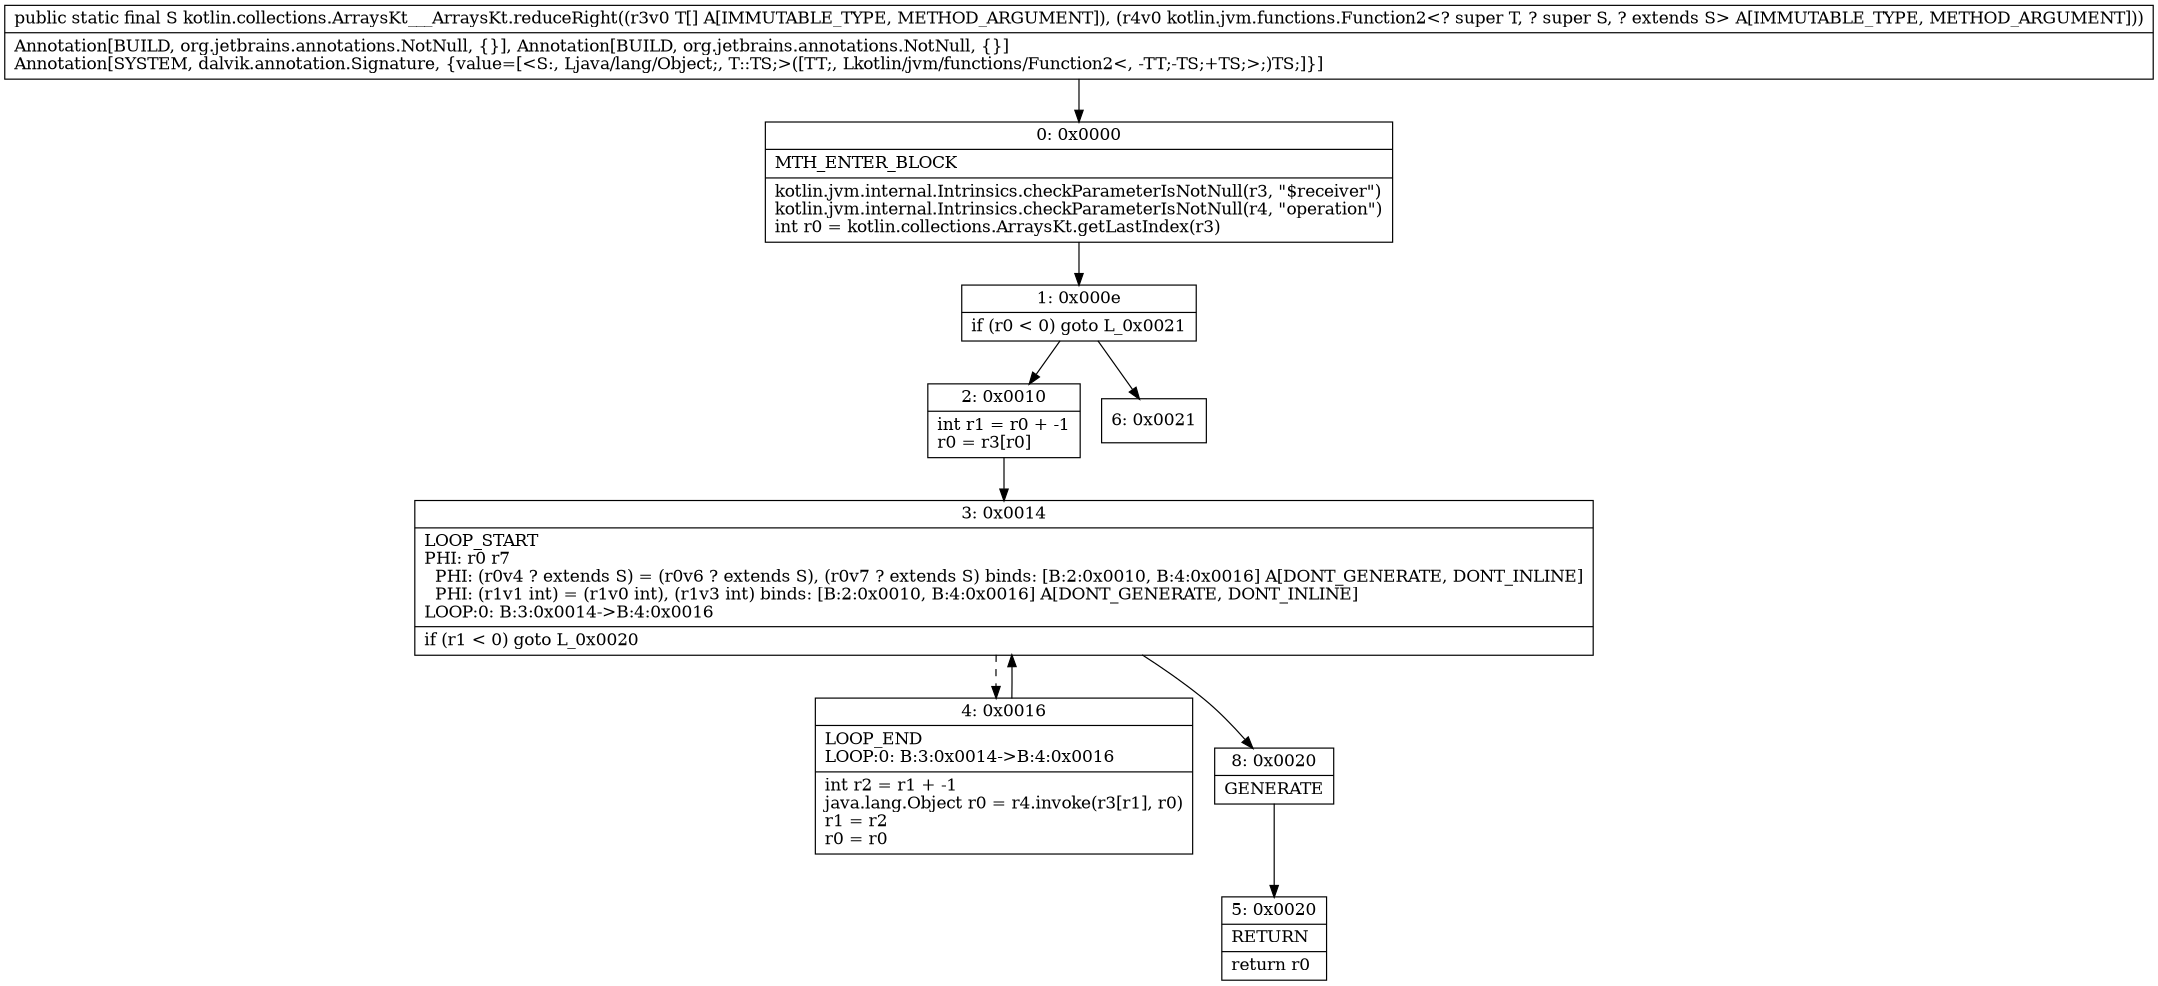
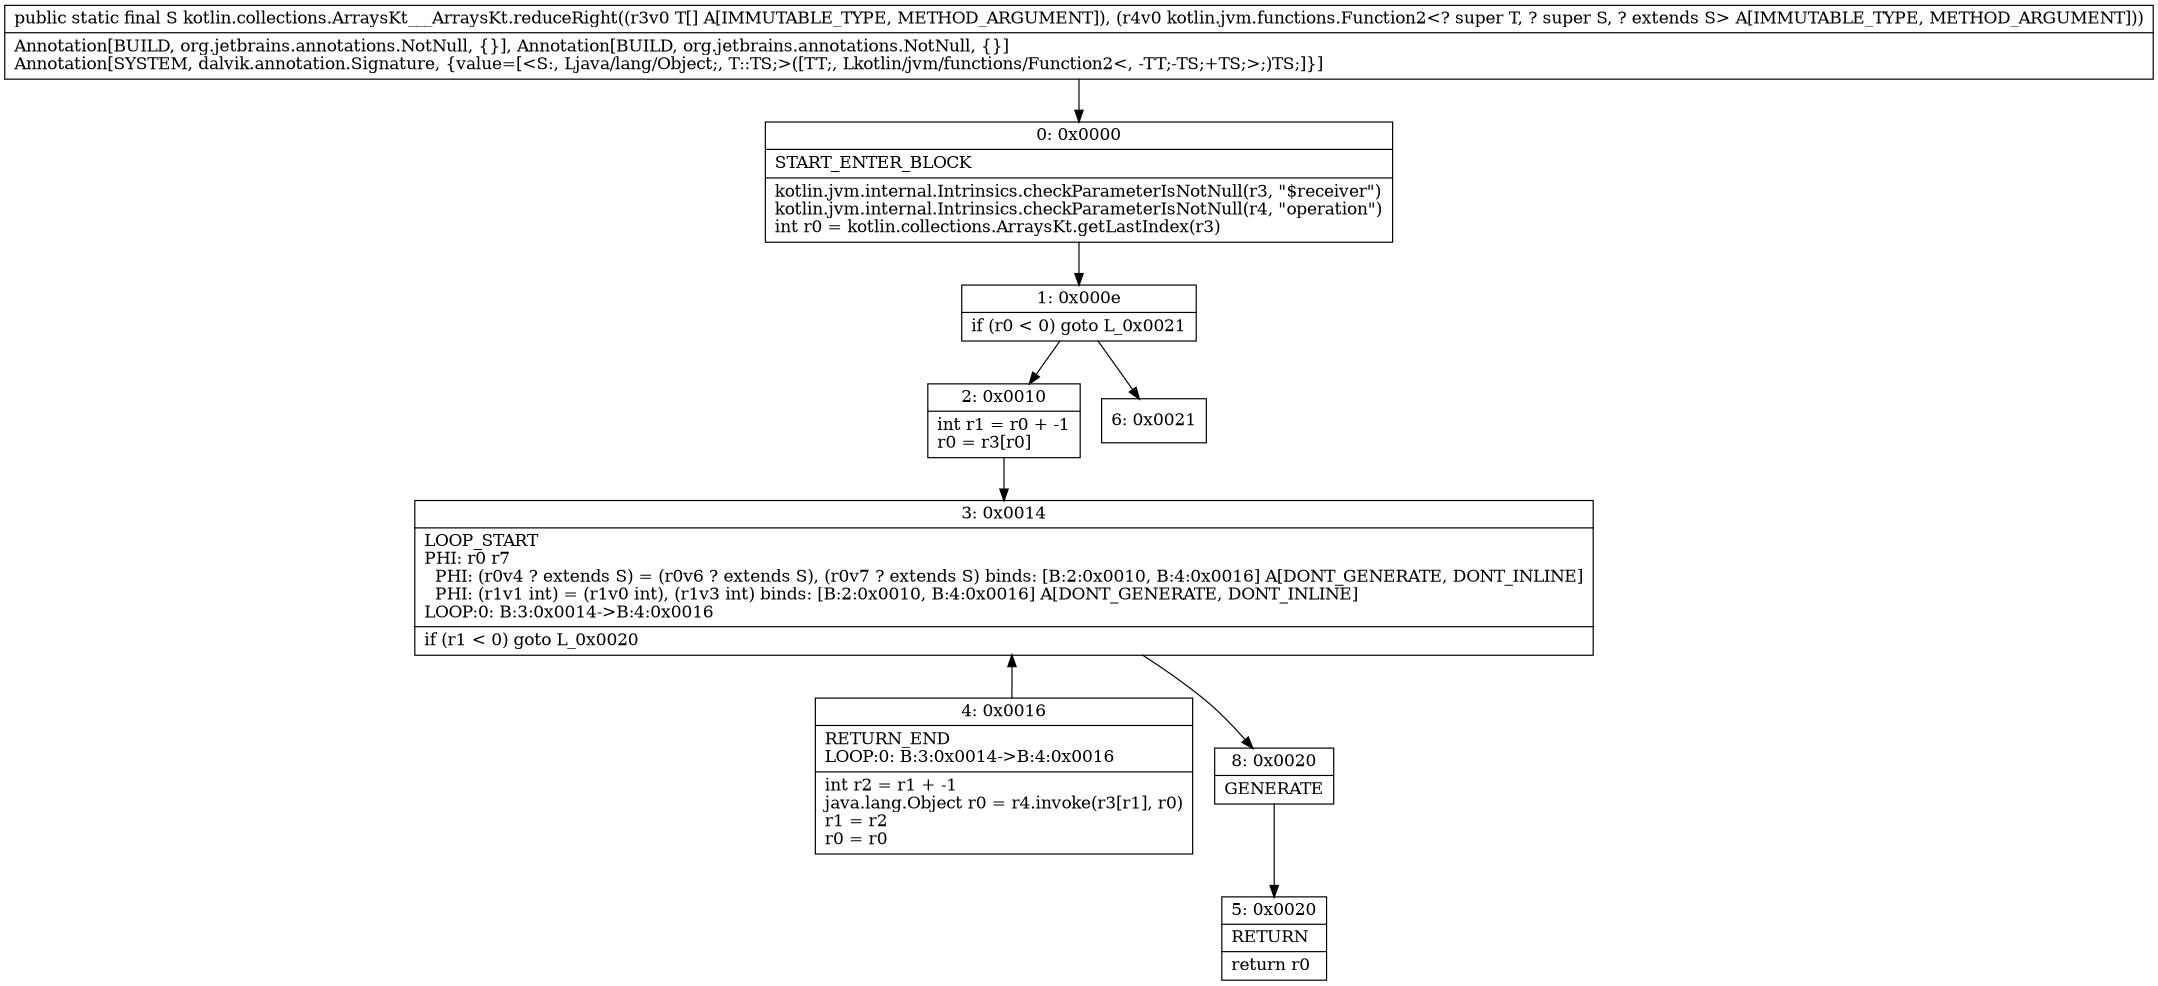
  digraph {
    node [shape=record]
-   n1 [label="{0\:\ 0x0000|MTH_ENTER_BLOCK\l|kotlin.jvm.internal.Intrinsics.checkParameterIsNotNull(r3, \"$receiver\")\lkotlin.jvm.internal.Intrinsics.checkParameterIsNotNull(r4, \"operation\")\lint r0 = kotlin.collections.ArraysKt.getLastIndex(r3)\l}"]
+   n1 [label="{0\:\ 0x0000|START_ENTER_BLOCK\l|kotlin.jvm.internal.Intrinsics.checkParameterIsNotNull(r3, \"$receiver\")\lkotlin.jvm.internal.Intrinsics.checkParameterIsNotNull(r4, \"operation\")\lint r0 = kotlin.collections.ArraysKt.getLastIndex(r3)\l}"]
    n2 [label="{1\:\ 0x000e|if (r0 \< 0) goto L_0x0021\l}"]
    n3 [label="{2\:\ 0x0010|int r1 = r0 + \-1\lr0 = r3[r0]\l}"]
    n4 [label="{6\:\ 0x0021}"]
    n5 [label="{3\:\ 0x0014|LOOP_START\lPHI: r0 r7 \l  PHI: (r0v4 ? extends S) = (r0v6 ? extends S), (r0v7 ? extends S) binds: [B:2:0x0010, B:4:0x0016] A[DONT_GENERATE, DONT_INLINE]\l  PHI: (r1v1 int) = (r1v0 int), (r1v3 int) binds: [B:2:0x0010, B:4:0x0016] A[DONT_GENERATE, DONT_INLINE]\lLOOP:0: B:3:0x0014\-\>B:4:0x0016\l|if (r1 \< 0) goto L_0x0020\l}"]
-   n6 [label="{4\:\ 0x0016|LOOP_END\lLOOP:0: B:3:0x0014\-\>B:4:0x0016\l|int r2 = r1 + \-1\ljava.lang.Object r0 = r4.invoke(r3[r1], r0)\lr1 = r2\lr0 = r0\l}"]
+   n6 [label="{4\:\ 0x0016|RETURN_END\lLOOP:0: B:3:0x0014\-\>B:4:0x0016\l|int r2 = r1 + \-1\ljava.lang.Object r0 = r4.invoke(r3[r1], r0)\lr1 = r2\lr0 = r0\l}"]
    n7 [label="{8\:\ 0x0020|GENERATE\l}"]
    n8 [label="{5\:\ 0x0020|RETURN\l|return r0\l}"]
    n9 [label="{public static final S kotlin.collections.ArraysKt___ArraysKt.reduceRight((r3v0 T[] A[IMMUTABLE_TYPE, METHOD_ARGUMENT]), (r4v0 kotlin.jvm.functions.Function2\<? super T, ? super S, ? extends S\> A[IMMUTABLE_TYPE, METHOD_ARGUMENT]))  | Annotation[BUILD, org.jetbrains.annotations.NotNull, \{\}], Annotation[BUILD, org.jetbrains.annotations.NotNull, \{\}]\lAnnotation[SYSTEM, dalvik.annotation.Signature, \{value=[\<S:, Ljava\/lang\/Object;, T::TS;\>([TT;, Lkotlin\/jvm\/functions\/Function2\<, \-TT;\-TS;+TS;\>;)TS;]\}]\l}"]
    n1 -> n2
    n2 -> n3 [style=solid]
    n2 -> n4
    n3 -> n5
-   n5 -> n6 [style=dashed]
    n5 -> n7
    n6 -> n5
    n7 -> n8
    n9 -> n1
  }
